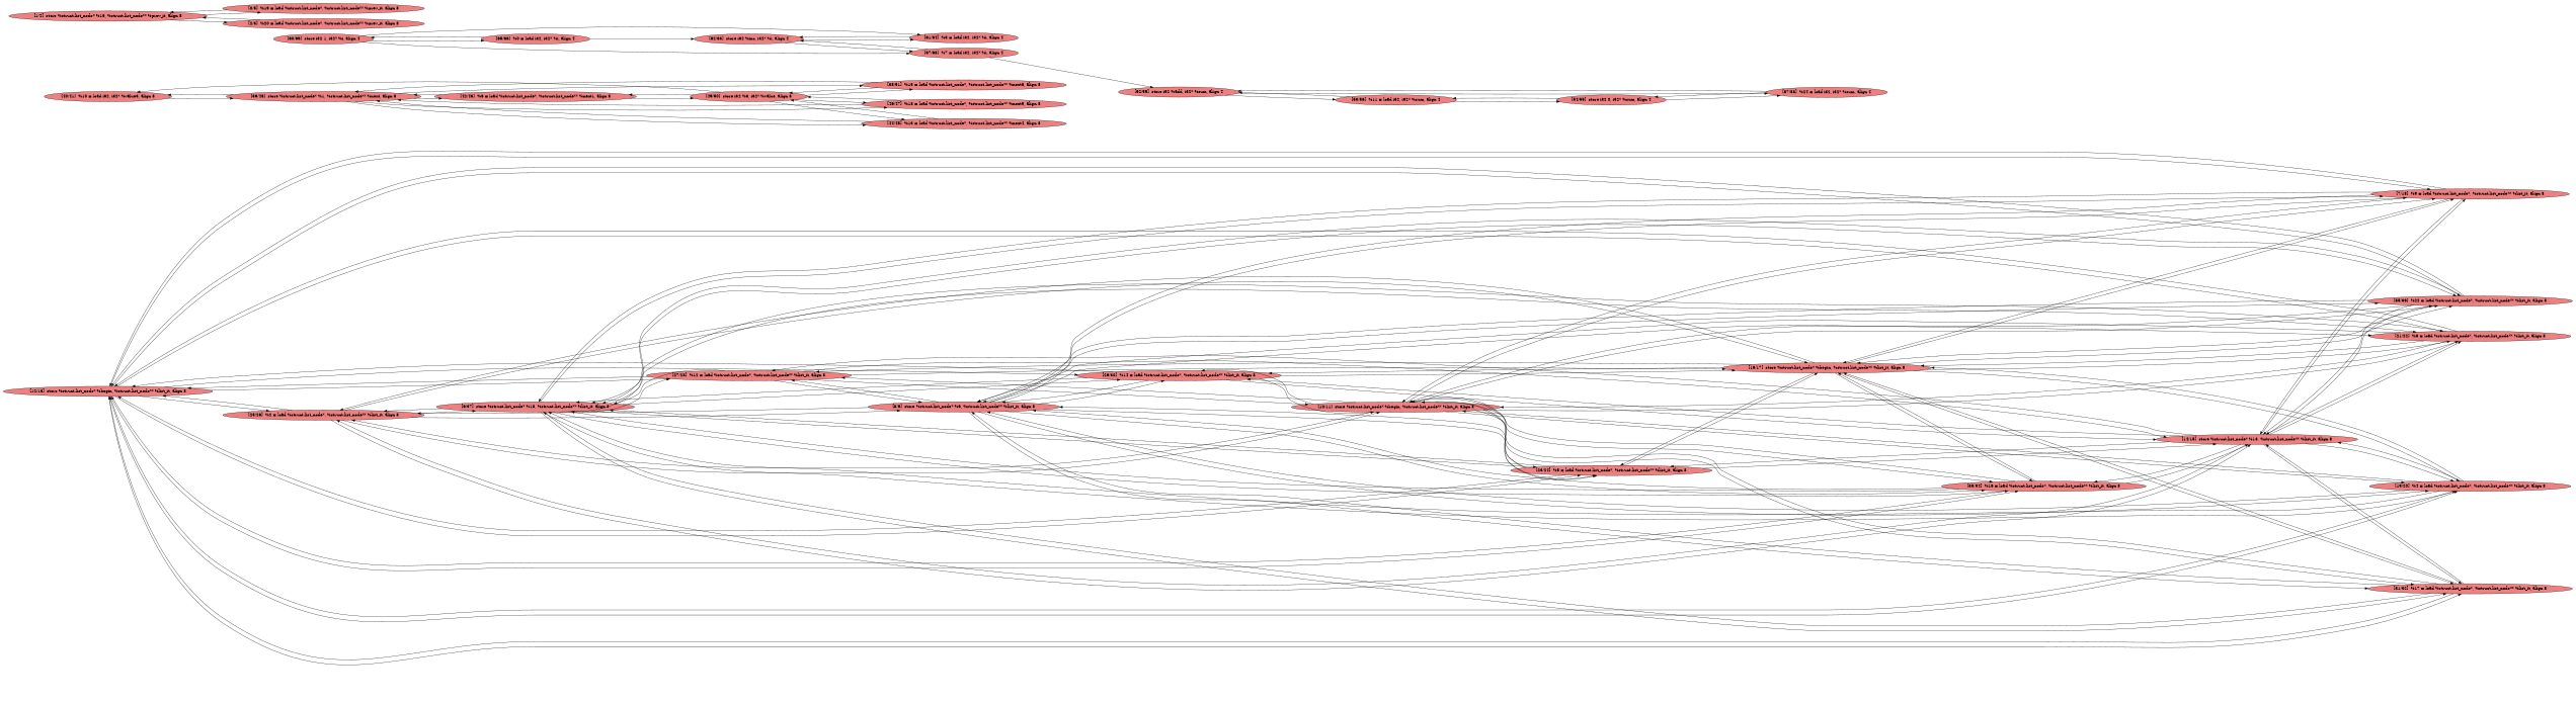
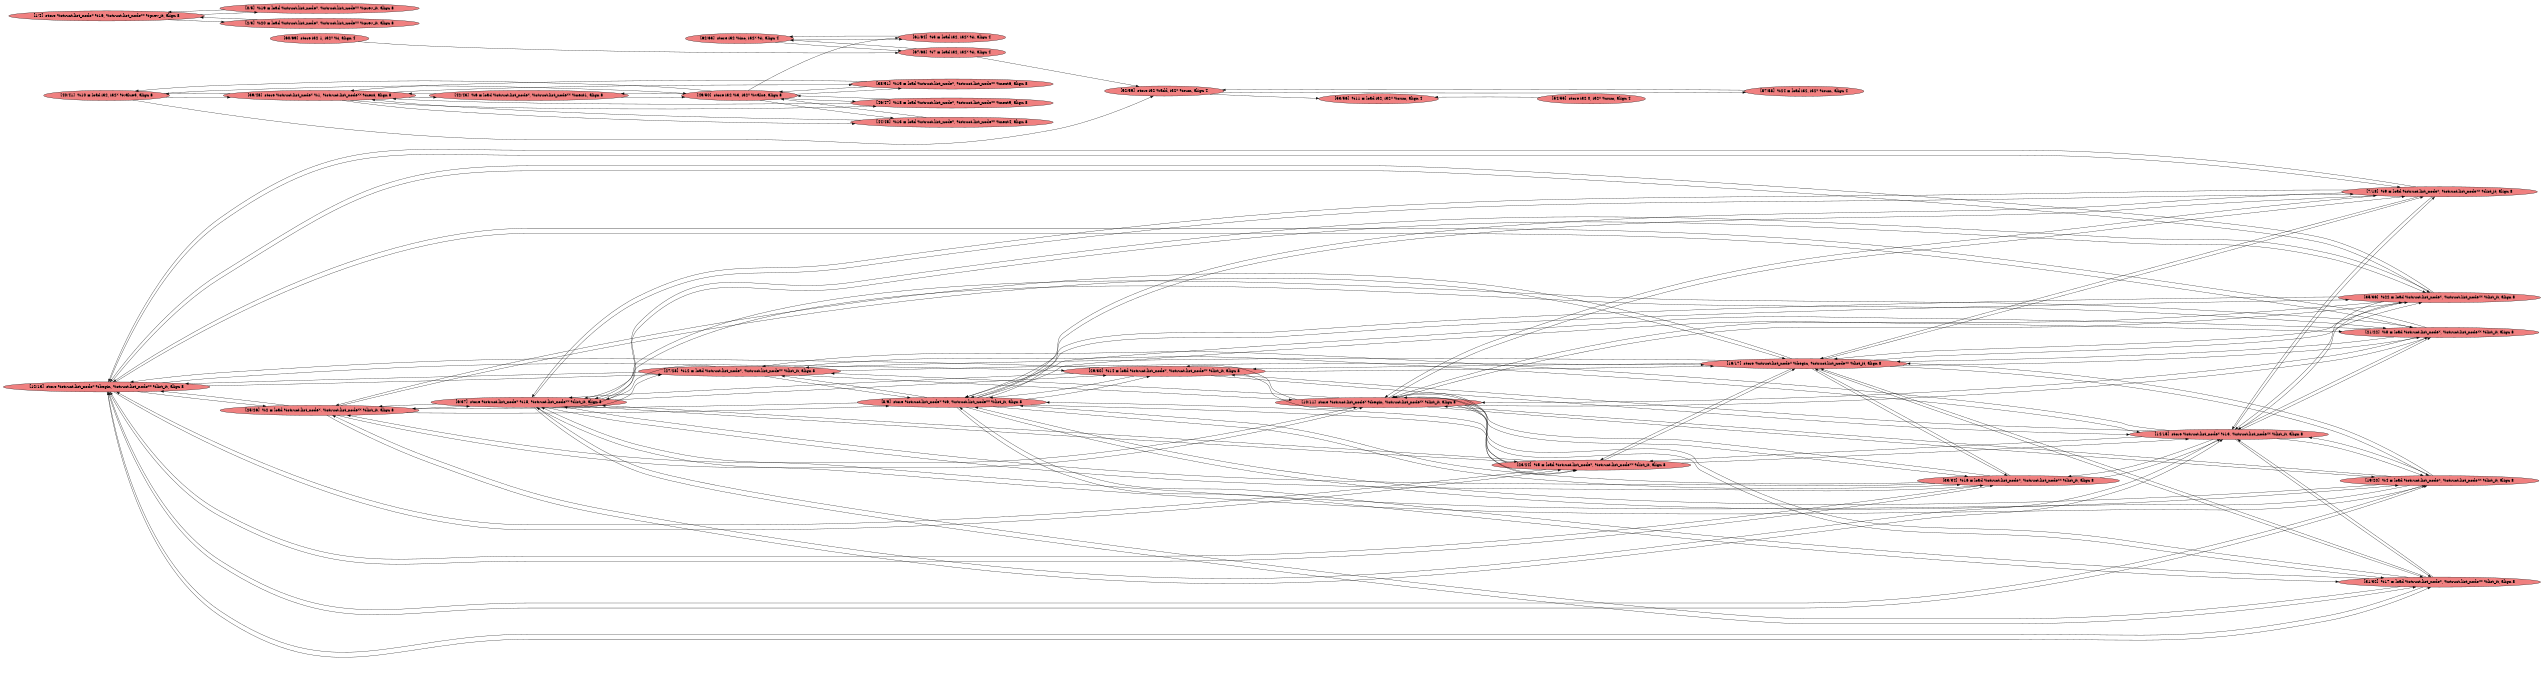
  digraph {
    rankdir=LR
    node [fillcolor=lightcoral shape=ellipse style=filled]
    n1 [label="[12/13]  store %struct.list_node* %begin, %struct.list_node** %list_it, align 8"]
    n2 [label="[25/26]  %2 = load %struct.list_node*, %struct.list_node** %list_it, align 8"]
    n3 [label="[21/22]  %8 = load %struct.list_node*, %struct.list_node** %list_it, align 8"]
    n4 [label="[19/20]  %4 = load %struct.list_node*, %struct.list_node** %list_it, align 8"]
    n5 [label="[31/32]  %17 = load %struct.list_node*, %struct.list_node** %list_it, align 8"]
    n6 [label="[7/18]  %9 = load %struct.list_node*, %struct.list_node** %list_it, align 8"]
    n7 [label="[35/36]  %22 = load %struct.list_node*, %struct.list_node** %list_it, align 8"]
    n8 [label="[33/34]  %16 = load %struct.list_node*, %struct.list_node** %list_it, align 8"]
    n9 [label="[23/24]  %5 = load %struct.list_node*, %struct.list_node** %list_it, align 8"]
    n10 [label="[29/30]  %14 = load %struct.list_node*, %struct.list_node** %list_it, align 8"]
    n11 [label="[27/28]  %12 = load %struct.list_node*, %struct.list_node** %list_it, align 8"]
    n12 [label="[14/15]  store %struct.list_node* %13, %struct.list_node** %list_it, align 8"]
    n13 [label="[16/17]  store %struct.list_node* %begin, %struct.list_node** %list_it, align 8"]
    n14 [label="[10/11]  store %struct.list_node* %begin, %struct.list_node** %list_it, align 8"]
    n15 [label="[8/9]  store %struct.list_node* %6, %struct.list_node** %list_it, align 8"]
    n16 [label="[6/37]  store %struct.list_node* %18, %struct.list_node** %list_it, align 8"]
    n17 [label="[62/63]  store i32 %inc, i32* %i, align 4"]
    n18 [label="[61/64]  %3 = load i32, i32* %i, align 4"]
    n19 [label="[67/68]  %7 = load i32, i32* %i, align 4"]
-   n20 [label="[65/66]  %0 = load i32, i32* %i, align 4"]
    n21 [label="[60/69]  store i32 1, i32* %i, align 4"]
    n22 [label="[52/59]  store i32 %add, i32* %sum, align 4"]
    n23 [label="[54/55]  store i32 0, i32* %sum, align 4"]
    n24 [label="[53/56]  %11 = load i32, i32* %sum, align 4"]
    n25 [label="[57/58]  %24 = load i32, i32* %sum, align 4"]
    n26 [label="[42/43]  %6 = load %struct.list_node*, %struct.list_node** %next1, align 8"]
    n27 [label="[39/48]  store %struct.list_node* %1, %struct.list_node** %next, align 8"]
    n28 [label="[49/50]  store i32 %3, i32* %value, align 8"]
    n29 [label="[40/41]  %10 = load i32, i32* %value3, align 8"]
    n30 [label="[44/45]  %13 = load %struct.list_node*, %struct.list_node** %next4, align 8"]
    n31 [label="[38/51]  %15 = load %struct.list_node*, %struct.list_node** %next6, align 8"]
    n32 [label="[46/47]  %18 = load %struct.list_node*, %struct.list_node** %next9, align 8"]
    n33 [label="[1/4]  store %struct.list_node* %16, %struct.list_node** %prev_it, align 8"]
    n34 [label="[0/5]  %19 = load %struct.list_node*, %struct.list_node** %prev_it, align 8"]
    n35 [label="[2/3]  %20 = load %struct.list_node*, %struct.list_node** %prev_it, align 8"]
    n1 -> n2
    n1 -> n3
    n1 -> n4
    n1 -> n5
    n1 -> n6
    n1 -> n7
    n1 -> n8
    n1 -> n9
    n1 -> n10
    n1 -> n11
    n2 -> n1
    n2 -> n12
    n2 -> n13
    n2 -> n14
    n2 -> n15
    n2 -> n16
    n3 -> n1
    n3 -> n12
    n3 -> n13
    n3 -> n14
    n3 -> n15
    n3 -> n16
    n4 -> n1
    n4 -> n12
    n4 -> n13
    n4 -> n14
    n4 -> n15
    n4 -> n16
    n5 -> n1
    n5 -> n12
    n5 -> n13
    n5 -> n14
    n5 -> n15
    n5 -> n16
    n6 -> n1
    n6 -> n12
    n6 -> n13
    n6 -> n14
    n6 -> n15
    n6 -> n16
    n7 -> n1
    n7 -> n12
    n7 -> n13
    n7 -> n14
    n7 -> n15
    n7 -> n16
    n8 -> n1
    n8 -> n12
    n8 -> n13
    n8 -> n14
    n8 -> n15
    n8 -> n16
    n9 -> n1
    n9 -> n12
    n9 -> n13
    n9 -> n14
    n9 -> n15
    n9 -> n16
    n10 -> n1
    n10 -> n12
    n10 -> n13
    n10 -> n14
    n10 -> n15
    n10 -> n16
    n11 -> n1
    n11 -> n12
    n11 -> n13
    n11 -> n14
    n11 -> n15
    n11 -> n16
    n12 -> n2
    n12 -> n3
    n12 -> n4
    n12 -> n5
    n12 -> n6
    n12 -> n7
    n12 -> n8
    n12 -> n9
    n12 -> n10
    n12 -> n11
    n13 -> n2
    n13 -> n3
    n13 -> n4
    n13 -> n5
    n13 -> n6
    n13 -> n7
    n13 -> n8
    n13 -> n9
    n13 -> n10
    n13 -> n11
    n14 -> n2
    n14 -> n3
    n14 -> n4
    n14 -> n5
    n14 -> n6
    n14 -> n7
    n14 -> n8
    n14 -> n9
    n14 -> n10
    n14 -> n11
    n15 -> n2
    n15 -> n3
    n15 -> n4
    n15 -> n5
    n15 -> n6
    n15 -> n7
    n15 -> n8
    n15 -> n9
    n15 -> n10
    n15 -> n11
    n16 -> n2
    n16 -> n3
    n16 -> n4
    n16 -> n5
    n16 -> n6
    n16 -> n7
    n16 -> n8
    n16 -> n9
    n16 -> n10
    n16 -> n11
    n17 -> n18
    n17 -> n19
    n18 -> n17
    n19 -> n17
    n19 -> n22
-   n20 -> n17
-   n20 -> n21
-   n21 -> n18
+   n28 -> n18
    n21 -> n19
-   n21 -> n20
    n22 -> n24
    n22 -> n25
    n23 -> n24
-   n23 -> n25
-   n24 -> n22
-   n24 -> n23
+   n29 -> n22
    n25 -> n22
-   n25 -> n23
    n26 -> n27
    n26 -> n28
    n27 -> n26
    n27 -> n29
    n27 -> n30
    n27 -> n31
    n27 -> n32
    n28 -> n26
    n28 -> n29
    n28 -> n30
    n28 -> n31
    n28 -> n32
    n29 -> n27
+   n29 -> n28
    n30 -> n27
    n30 -> n28
    n31 -> n27
    n31 -> n28
    n32 -> n27
    n32 -> n28
    n33 -> n34
    n33 -> n35
    n34 -> n33
    n35 -> n33
  }
